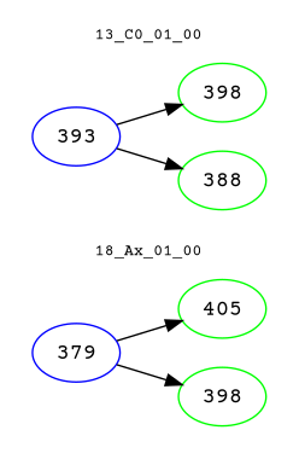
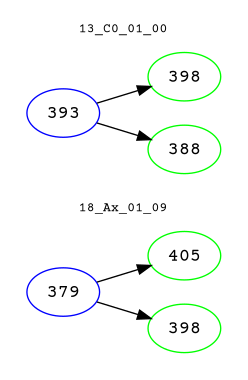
  digraph {
    fontname="Courier Prime"
    rankdir=LR
    node [color=green fontname="Courier Prime"]
    edge [color=black fontname="Courier Prime"]
    n1 [color=blue label=379]
    n2 [label=398]
    n3 [label=405]
    n4 [color=blue label=393]
    n5 [label=388]
    n6 [label=398]
    subgraph cluster_1 {
      color=white
      fontsize=10
-     label="18_Ax_01_00"
+     label="18_Ax_01_09"
      n1
      n2
      n3
    }
    subgraph cluster_2 {
      color=white
      fontsize=10
      label="13_C0_01_00"
      n4
      n5
      n6
    }
    n1 -> n2
    n1 -> n3
    n4 -> n5
    n4 -> n6
  }
